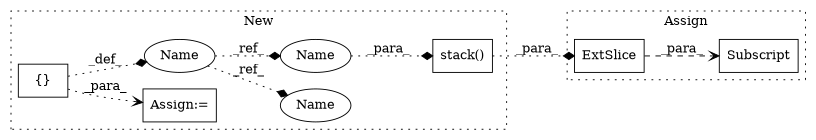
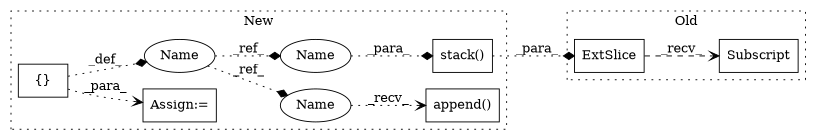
  digraph {
    rankdir=LR
    node [a=87 l=6 shape=box]
    edge [arrowhead=diamond style=dotted]
    n1 [a=85 label=ExtSlice s=1750]
    n2 [a=63 l="19,0" label=Subscript s="1750,0"]
    n3 [a=75 l="12,7" label="stack()" s="1782,1800"]
    n4 [a=59 l="2,1" label="{}" s="1663,1663"]
    n5 [a=68 l=1 label="Assign:=" s=1781]
+   n6 [a=75 l="14,1" label="append()" s="1727,1765"]
    n7 [label=Name s=1656 shape=ellipse]
    n8 [label=Name s=1727 shape=ellipse]
    n9 [label=Name s=1794 shape=ellipse]
    subgraph cluster_1 {
-     label=Assign
+     label=Old
      style=dotted
      n1
      n2
    }
    subgraph cluster_2 {
      label=New
      style=dotted
      n3
      n4
      n5
+     n6
      n7
      n8
      n9
    }
-   n1 -> n2 [arrowhead=vee label=_para_ style=dashed]
+   n1 -> n2 [arrowhead=vee label=_recv_ style=dashed]
    n3 -> n1 [label=_para_]
    n4 -> n5 [arrowhead=vee label=_para_]
    n4 -> n7 [label=_def_]
    n7 -> n8 [label=_ref_]
    n7 -> n9 [label=_ref_]
+   n8 -> n6 [arrowhead=vee label=_recv_]
    n9 -> n3 [label=_para_]
  }
